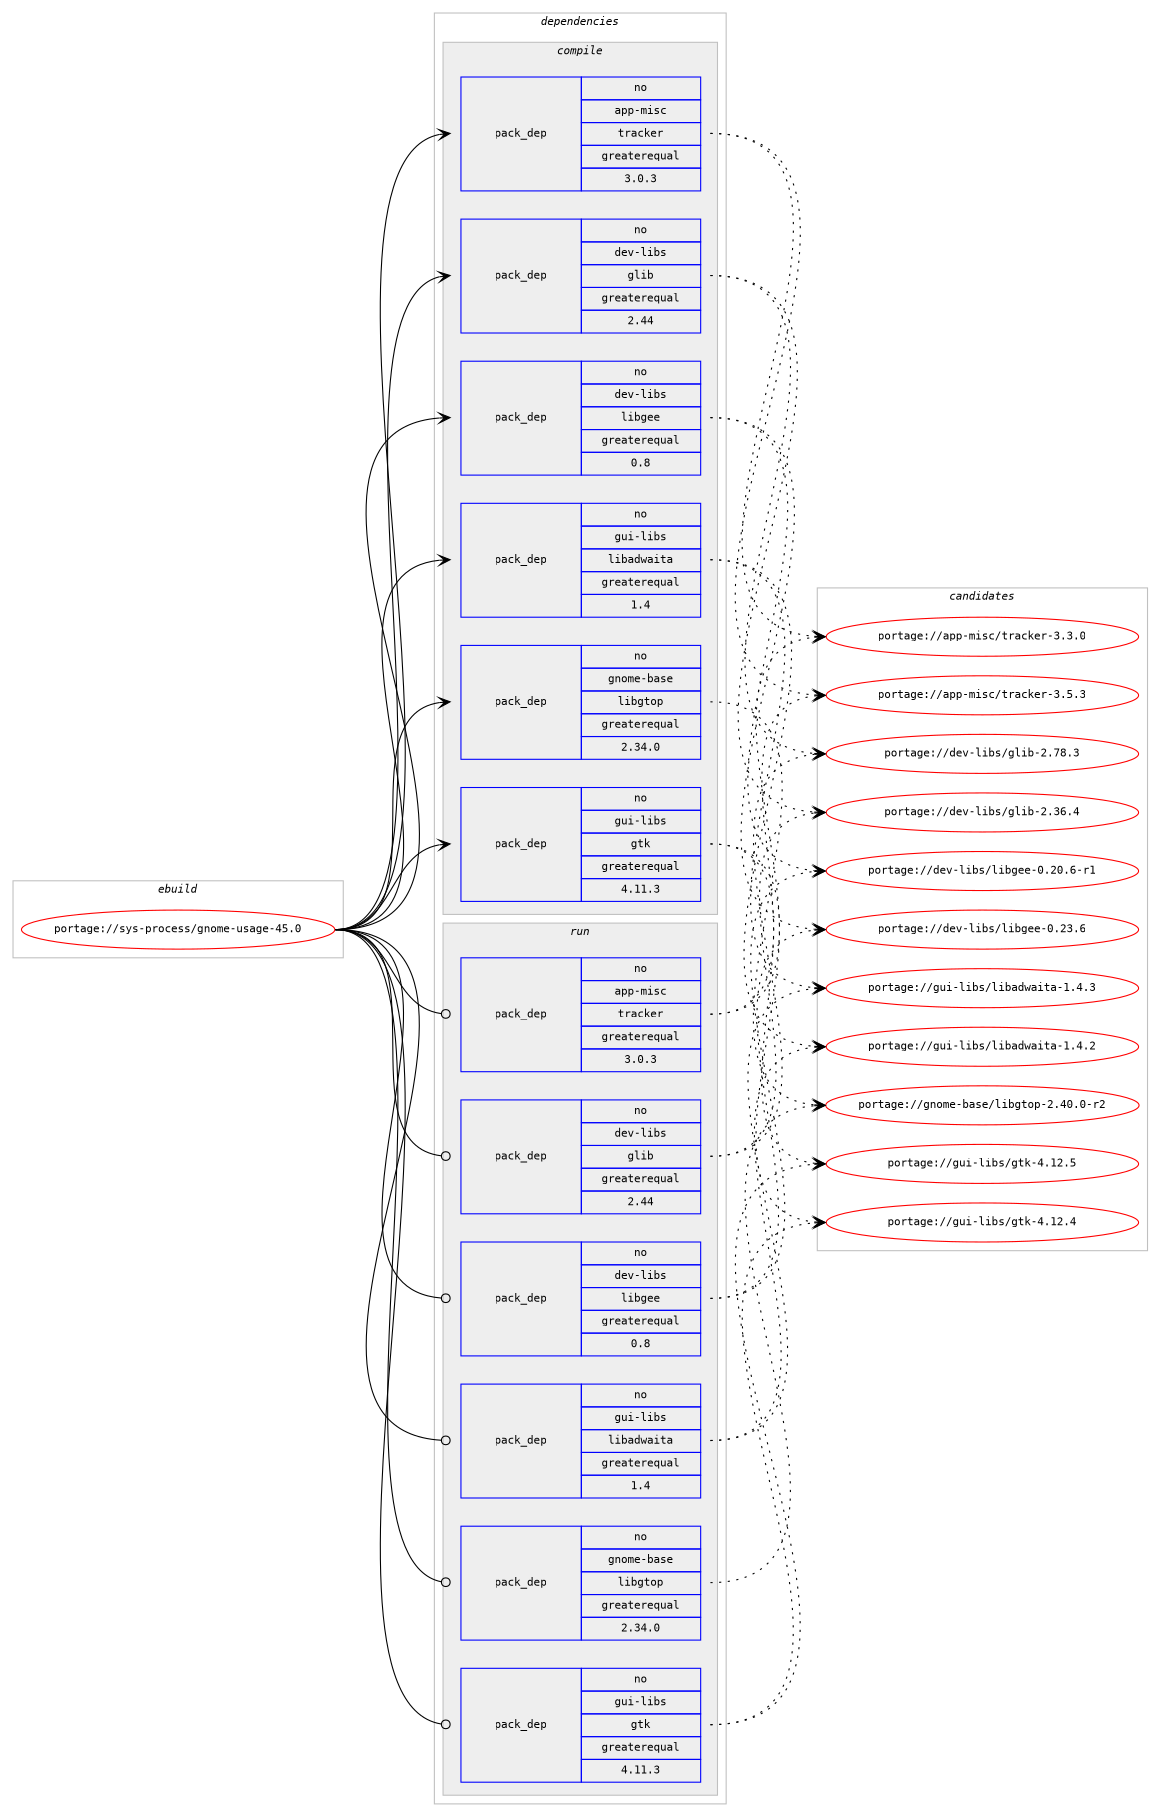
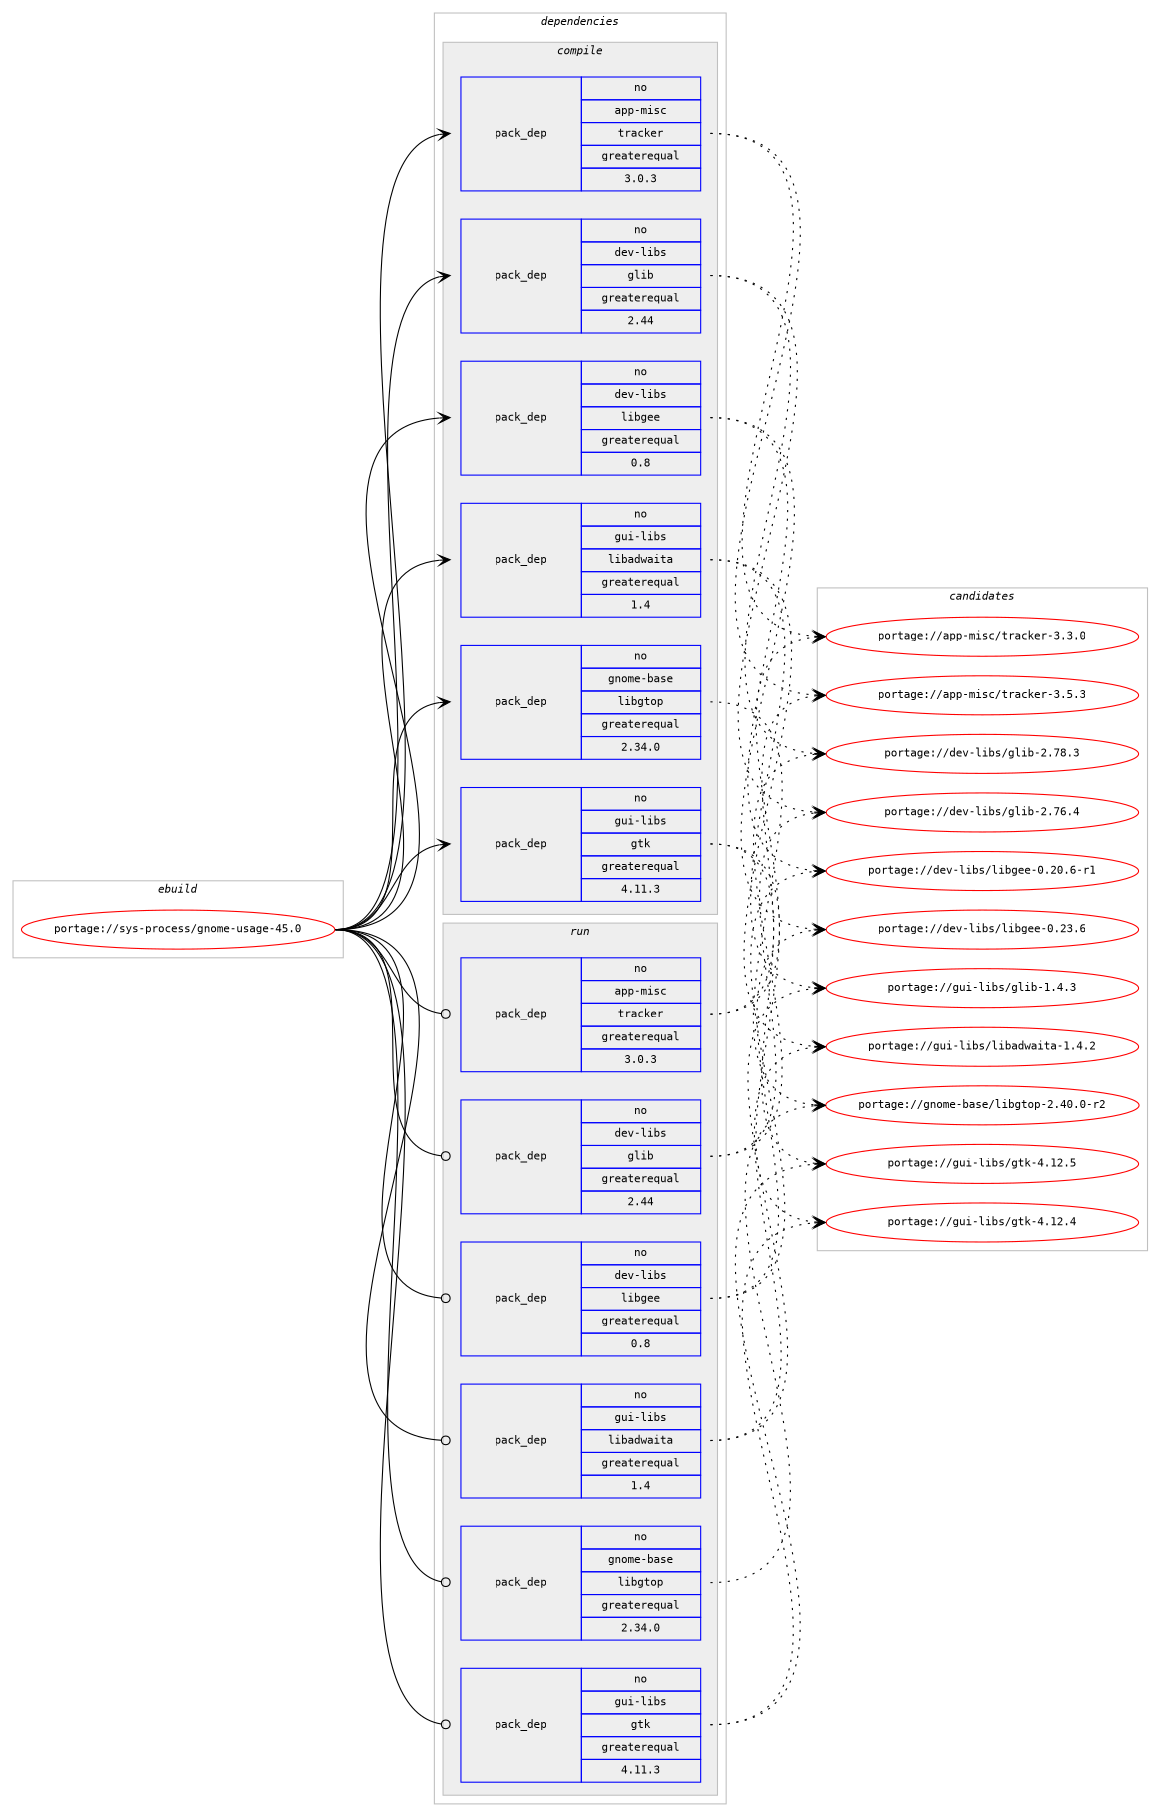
  digraph {
    compound=true
    concentrate=true
    fontname="DejaVu Sans Mono"
    fontsize=10
    newrank=true
    rankdir=LR
    ranksep=1.5
    node [color=red fontname="DejaVu Sans Mono" fontsize=10]
    edge [arrowhead=vee fontname="DejaVu Sans Mono" headport=w style=dotted tailport=e weight=100]
    n1 [label="portage://sys-process/gnome-usage-45.0" width=4]
    n2 [color=blue label=<<TABLE BORDER="0" CELLBORDER="1" CELLSPACING="0" CELLPADDING="4" WIDTH="220"><TR><TD ROWSPAN="6" CELLPADDING="30">pack_dep</TD></TR><TR><TD WIDTH="110">no</TD></TR><TR><TD>app-misc</TD></TR><TR><TD>tracker</TD></TR><TR><TD>greaterequal</TD></TR><TR><TD>3.0.3</TD></TR></TABLE>> shape=none]
    n3 [color=blue label=<<TABLE BORDER="0" CELLBORDER="1" CELLSPACING="0" CELLPADDING="4" WIDTH="220"><TR><TD ROWSPAN="6" CELLPADDING="30">pack_dep</TD></TR><TR><TD WIDTH="110">no</TD></TR><TR><TD>dev-libs</TD></TR><TR><TD>glib</TD></TR><TR><TD>greaterequal</TD></TR><TR><TD>2.44</TD></TR></TABLE>> shape=none]
    n4 [color=blue label=<<TABLE BORDER="0" CELLBORDER="1" CELLSPACING="0" CELLPADDING="4" WIDTH="220"><TR><TD ROWSPAN="6" CELLPADDING="30">pack_dep</TD></TR><TR><TD WIDTH="110">no</TD></TR><TR><TD>dev-libs</TD></TR><TR><TD>libgee</TD></TR><TR><TD>greaterequal</TD></TR><TR><TD>0.8</TD></TR></TABLE>> shape=none]
    n5 [color=blue label=<<TABLE BORDER="0" CELLBORDER="1" CELLSPACING="0" CELLPADDING="4" WIDTH="220"><TR><TD ROWSPAN="6" CELLPADDING="30">pack_dep</TD></TR><TR><TD WIDTH="110">no</TD></TR><TR><TD>gnome-base</TD></TR><TR><TD>libgtop</TD></TR><TR><TD>greaterequal</TD></TR><TR><TD>2.34.0</TD></TR></TABLE>> shape=none]
    n6 [color=blue label=<<TABLE BORDER="0" CELLBORDER="1" CELLSPACING="0" CELLPADDING="4" WIDTH="220"><TR><TD ROWSPAN="6" CELLPADDING="30">pack_dep</TD></TR><TR><TD WIDTH="110">no</TD></TR><TR><TD>gui-libs</TD></TR><TR><TD>gtk</TD></TR><TR><TD>greaterequal</TD></TR><TR><TD>4.11.3</TD></TR></TABLE>> shape=none]
    n7 [color=blue label=<<TABLE BORDER="0" CELLBORDER="1" CELLSPACING="0" CELLPADDING="4" WIDTH="220"><TR><TD ROWSPAN="6" CELLPADDING="30">pack_dep</TD></TR><TR><TD WIDTH="110">no</TD></TR><TR><TD>gui-libs</TD></TR><TR><TD>libadwaita</TD></TR><TR><TD>greaterequal</TD></TR><TR><TD>1.4</TD></TR></TABLE>> shape=none]
    n8 [color=blue label=<<TABLE BORDER="0" CELLBORDER="1" CELLSPACING="0" CELLPADDING="4" WIDTH="220"><TR><TD ROWSPAN="6" CELLPADDING="30">pack_dep</TD></TR><TR><TD WIDTH="110">no</TD></TR><TR><TD>gui-libs</TD></TR><TR><TD>libadwaita</TD></TR><TR><TD>greaterequal</TD></TR><TR><TD>1.4</TD></TR></TABLE>> shape=none]
    n9 [color=blue label=<<TABLE BORDER="0" CELLBORDER="1" CELLSPACING="0" CELLPADDING="4" WIDTH="220"><TR><TD ROWSPAN="6" CELLPADDING="30">pack_dep</TD></TR><TR><TD WIDTH="110">no</TD></TR><TR><TD>app-misc</TD></TR><TR><TD>tracker</TD></TR><TR><TD>greaterequal</TD></TR><TR><TD>3.0.3</TD></TR></TABLE>> shape=none]
    n10 [color=blue label=<<TABLE BORDER="0" CELLBORDER="1" CELLSPACING="0" CELLPADDING="4" WIDTH="220"><TR><TD ROWSPAN="6" CELLPADDING="30">pack_dep</TD></TR><TR><TD WIDTH="110">no</TD></TR><TR><TD>dev-libs</TD></TR><TR><TD>glib</TD></TR><TR><TD>greaterequal</TD></TR><TR><TD>2.44</TD></TR></TABLE>> shape=none]
    n11 [color=blue label=<<TABLE BORDER="0" CELLBORDER="1" CELLSPACING="0" CELLPADDING="4" WIDTH="220"><TR><TD ROWSPAN="6" CELLPADDING="30">pack_dep</TD></TR><TR><TD WIDTH="110">no</TD></TR><TR><TD>dev-libs</TD></TR><TR><TD>libgee</TD></TR><TR><TD>greaterequal</TD></TR><TR><TD>0.8</TD></TR></TABLE>> shape=none]
    n12 [color=blue label=<<TABLE BORDER="0" CELLBORDER="1" CELLSPACING="0" CELLPADDING="4" WIDTH="220"><TR><TD ROWSPAN="6" CELLPADDING="30">pack_dep</TD></TR><TR><TD WIDTH="110">no</TD></TR><TR><TD>gnome-base</TD></TR><TR><TD>libgtop</TD></TR><TR><TD>greaterequal</TD></TR><TR><TD>2.34.0</TD></TR></TABLE>> shape=none]
    n13 [color=blue label=<<TABLE BORDER="0" CELLBORDER="1" CELLSPACING="0" CELLPADDING="4" WIDTH="220"><TR><TD ROWSPAN="6" CELLPADDING="30">pack_dep</TD></TR><TR><TD WIDTH="110">no</TD></TR><TR><TD>gui-libs</TD></TR><TR><TD>gtk</TD></TR><TR><TD>greaterequal</TD></TR><TR><TD>4.11.3</TD></TR></TABLE>> shape=none]
    n14 [label="portage://app-misc/tracker-3.5.3" width=4]
    n15 [label="portage://app-misc/tracker-3.3.0" width=4]
-   n16 [label="portage://dev-libs/glib-2.36.4" width=4]
+   n16 [label="portage://dev-libs/glib-2.76.4" width=4]
    n17 [label="portage://dev-libs/glib-2.78.3" width=4]
    n18 [label="portage://dev-libs/libgee-0.23.6" width=4]
    n19 [label="portage://dev-libs/libgee-0.20.6-r1" width=4]
    n20 [label="portage://gnome-base/libgtop-2.40.0-r2" width=4]
    n21 [label="portage://gui-libs/gtk-4.12.4" width=4]
    n22 [label="portage://gui-libs/gtk-4.12.5" width=4]
    n23 [label="portage://gui-libs/libadwaita-1.4.2" width=4]
-   n24 [label="portage://gui-libs/libadwaita-1.4.3" width=4]
+   n24 [label="portage://gui-libs/glib-1.4.3" width=4]
    subgraph cluster_1 {
      color=gray
      label=<<i>ebuild</i>>
      rank=same
      n1
    }
    subgraph cluster_2 {
      color=gray
      label=<<i>dependencies</i>>
      subgraph cluster_3 {
        color=gray
        fillcolor="#eeeeee"
        label=<<i>compile</i>>
        style=filled
        subgraph sub_4 {
          color=gray
          fillcolor="#eeeeee"
          label=<<i>compile</i>>
          style=filled
          n2
        }
        subgraph sub_5 {
          color=gray
          fillcolor="#eeeeee"
          label=<<i>compile</i>>
          style=filled
          n3
        }
        subgraph sub_6 {
          color=gray
          fillcolor="#eeeeee"
          label=<<i>compile</i>>
          style=filled
          n4
        }
        subgraph sub_7 {
          color=gray
          fillcolor="#eeeeee"
          label=<<i>compile</i>>
          style=filled
          n5
        }
        subgraph sub_8 {
          color=gray
          fillcolor="#eeeeee"
          label=<<i>compile</i>>
          style=filled
          n6
        }
        subgraph sub_9 {
          color=gray
          fillcolor="#eeeeee"
          label=<<i>compile</i>>
          style=filled
          n7
        }
      }
      subgraph cluster_10 {
        color=gray
        fillcolor="#eeeeee"
        label=<<i>compile and run</i>>
        style=filled
      }
      subgraph cluster_11 {
        color=gray
        fillcolor="#eeeeee"
        label=<<i>run</i>>
        style=filled
        subgraph sub_12 {
          color=gray
          fillcolor="#eeeeee"
          label=<<i>run</i>>
          style=filled
          n8
        }
        subgraph sub_13 {
          color=gray
          fillcolor="#eeeeee"
          label=<<i>run</i>>
          style=filled
          n9
        }
        subgraph sub_14 {
          color=gray
          fillcolor="#eeeeee"
          label=<<i>run</i>>
          style=filled
          n10
        }
        subgraph sub_15 {
          color=gray
          fillcolor="#eeeeee"
          label=<<i>run</i>>
          style=filled
          n11
        }
        subgraph sub_16 {
          color=gray
          fillcolor="#eeeeee"
          label=<<i>run</i>>
          style=filled
          n12
        }
        subgraph sub_17 {
          color=gray
          fillcolor="#eeeeee"
          label=<<i>run</i>>
          style=filled
          n13
        }
      }
    }
    subgraph cluster_18 {
      color=gray
      label=<<i>candidates</i>>
      rank=same
      subgraph sub_19 {
        color=black
        label=<<i>candidates</i>>
        nodesep=1
        rank=same
        n14
        n15
      }
      subgraph sub_20 {
        color=black
        label=<<i>candidates</i>>
        nodesep=1
        rank=same
        n16
        n17
      }
      subgraph sub_21 {
        color=black
        label=<<i>candidates</i>>
        nodesep=1
        rank=same
        n18
        n19
      }
      subgraph sub_22 {
        color=black
        label=<<i>candidates</i>>
        nodesep=1
        rank=same
        n20
      }
      subgraph sub_23 {
        color=black
        label=<<i>candidates</i>>
        nodesep=1
        rank=same
        n14
        n15
      }
      subgraph sub_24 {
        color=black
        label=<<i>candidates</i>>
        nodesep=1
        rank=same
        n21
        n22
      }
      subgraph sub_25 {
        color=black
        label=<<i>candidates</i>>
        nodesep=1
        rank=same
        n23
        n24
      }
      subgraph sub_26 {
        color=black
        label=<<i>candidates</i>>
        nodesep=1
        rank=same
        n16
        n17
      }
      subgraph sub_27 {
        color=black
        label=<<i>candidates</i>>
        nodesep=1
        rank=same
        n18
        n19
      }
      subgraph sub_28 {
        color=black
        label=<<i>candidates</i>>
        nodesep=1
        rank=same
        n20
      }
      subgraph sub_29 {
        color=black
        label=<<i>candidates</i>>
        nodesep=1
        rank=same
        n21
        n22
      }
      subgraph sub_30 {
        color=black
        label=<<i>candidates</i>>
        nodesep=1
        rank=same
        n23
        n24
      }
    }
    n1 -> n2 [style=solid weight=20]
    n1 -> n3 [style=solid weight=20]
    n1 -> n4 [style=solid weight=20]
    n1 -> n5 [style=solid weight=20]
    n1 -> n6 [style=solid weight=20]
    n1 -> n7 [style=solid weight=20]
    n1 -> n8 [arrowhead=odot style=solid weight=20]
    n1 -> n9 [arrowhead=odot style=solid weight=20]
    n1 -> n10 [arrowhead=odot style=solid weight=20]
    n1 -> n11 [arrowhead=odot style=solid weight=20]
    n1 -> n12 [arrowhead=odot style=solid weight=20]
    n1 -> n13 [arrowhead=odot style=solid weight=20]
    n2 -> n14
    n2 -> n15
    n3 -> n16
    n3 -> n17
    n4 -> n18
    n4 -> n19
    n5 -> n20
    n6 -> n21
    n6 -> n22
    n7 -> n23
    n7 -> n24
    n8 -> n23
    n8 -> n24
    n9 -> n14
    n9 -> n15
    n10 -> n16
    n10 -> n17
    n11 -> n18
    n11 -> n19
    n12 -> n20
    n13 -> n21
    n13 -> n22
  }
